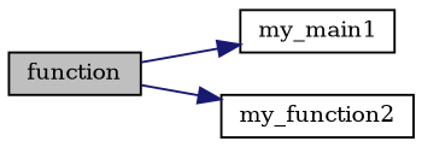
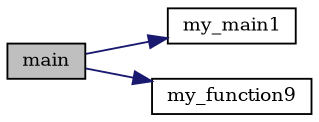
  digraph {
    fontname="DejaVu Serif"
    rankdir=LR
    node [color=black fontname="DejaVu Serif" fontsize=10 shape=record]
    edge [color=midnightblue fontname="DejaVu Serif" fontsize=10 labelfontname=Helvetica labelfontsize=10 style=solid]
-   n1 [fillcolor=grey75 fontcolor=black height=0.2 label=function style=filled width=0.4]
+   n1 [fillcolor=grey75 fontcolor=black height=0.2 label=main style=filled width=0.4]
    n2 [height=0.2 label=my_main1 width=0.4]
-   n3 [height=0.2 label=my_function2 width=0.4]
+   n3 [height=0.2 label=my_function9 width=0.4]
    n1 -> n2
    n1 -> n3
  }
